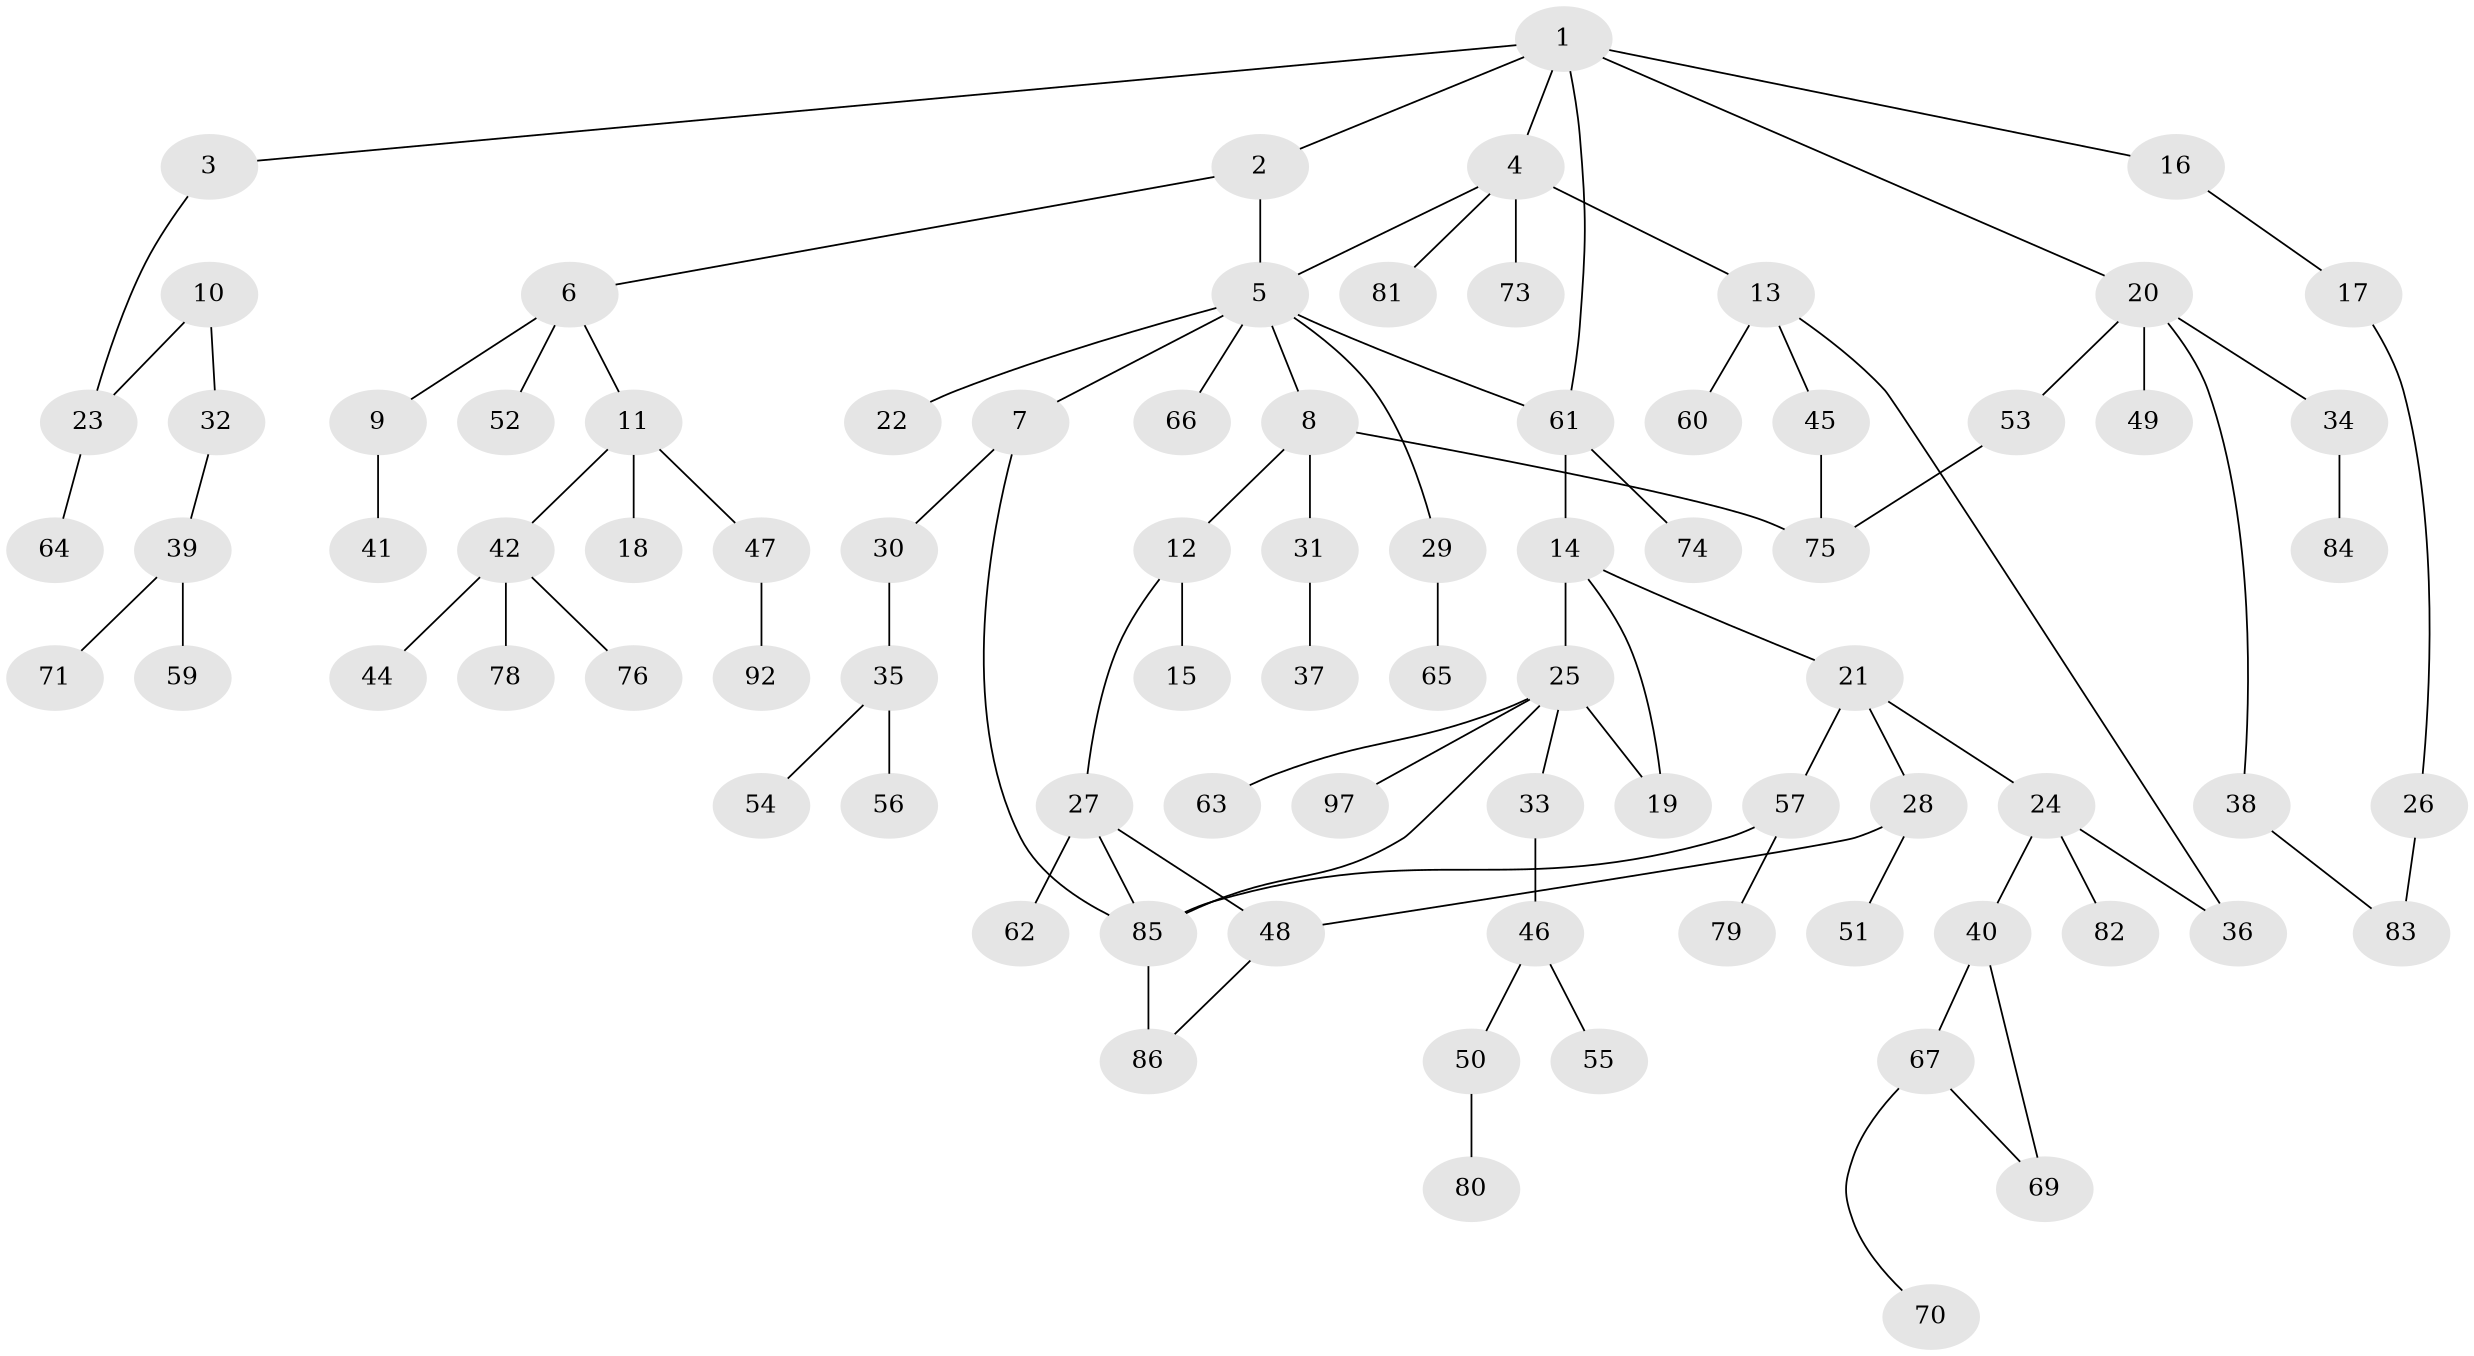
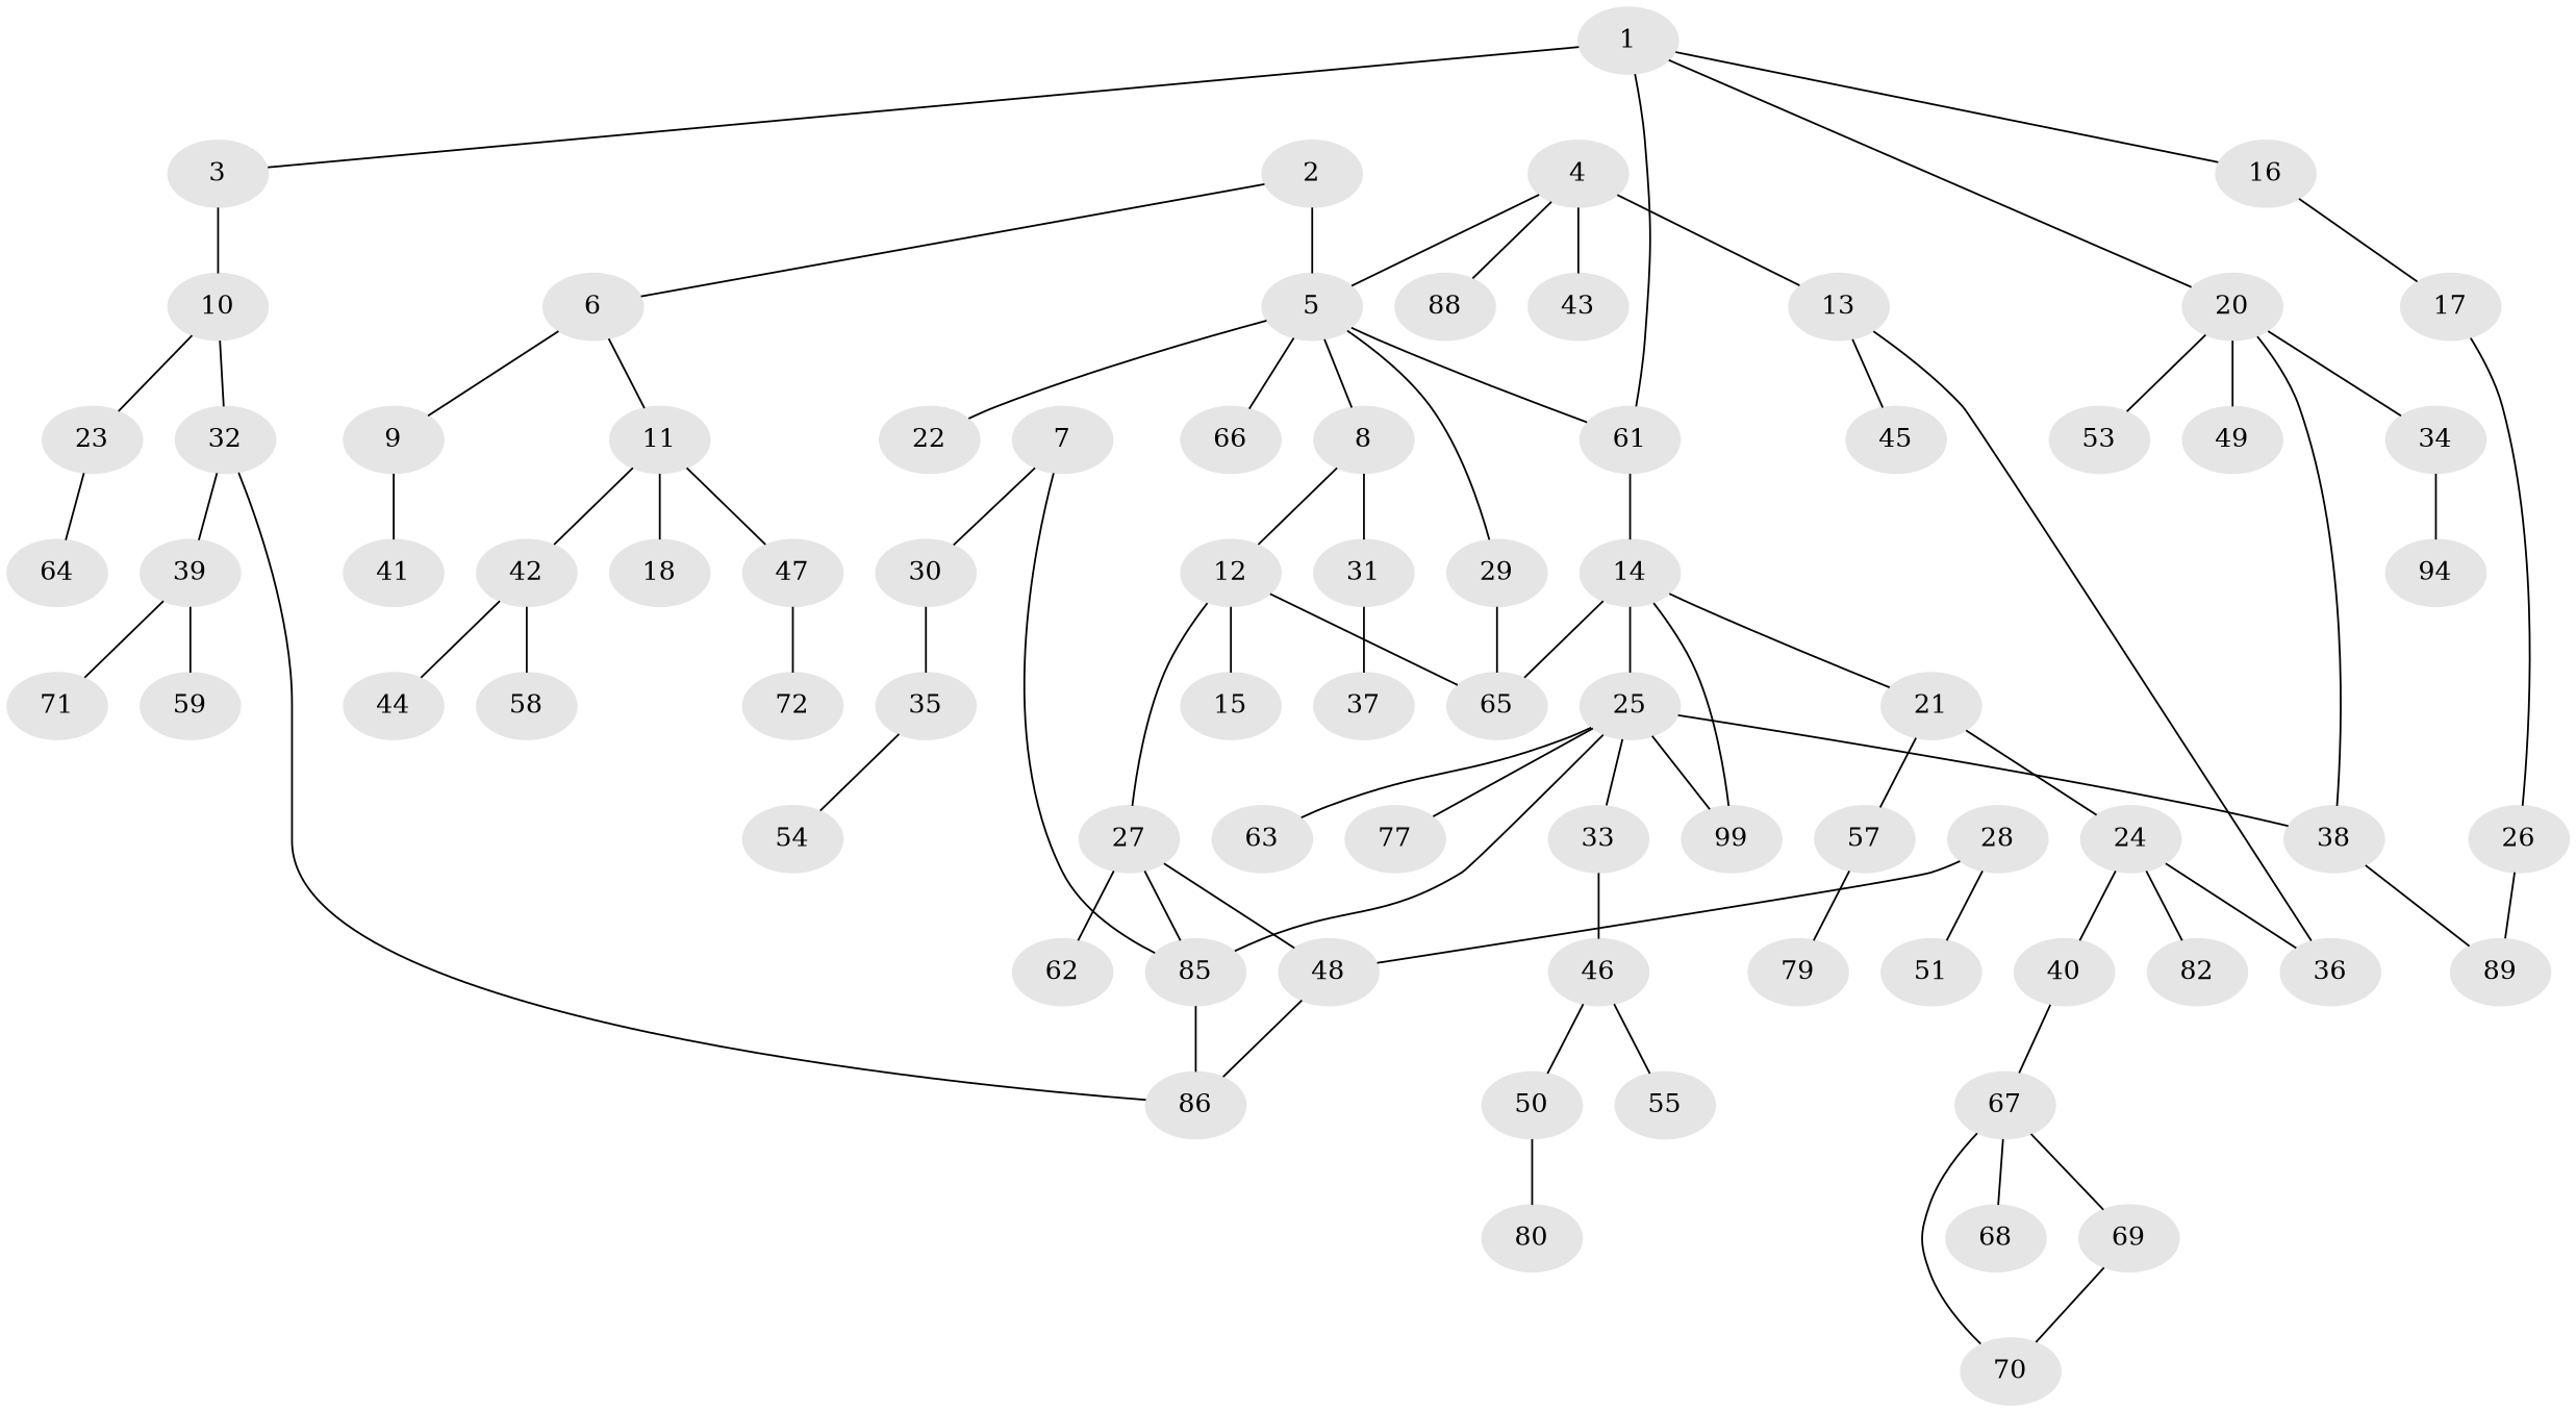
  graph {
    node [color=gray90 style=filled]
    1
    2
    3
    4
    16
    20
    61
    5
    6
    10
    13
-   43 [label=73]
-   81
+   43
+   81 [label=88]
    17
    34
    38
    49
    53
    14
-   74
    7
    8
    22
    29
    66
    9
    11
-   52
    23
    32
    36
    45
-   60
    30
    85
    12
    31
-   75
    65
    41
    18
    42
    47
    35
    86
    15
    27
    37
    64
    39
-   76
    44
-   58 [label=78]
-   72 [label=92]
+   58
+   72
    48
    62
-   19
+   19 [label=99]
    21
    25
    24
    28
    57
    33
    63
-   77 [label=97]
+   77
    26
-   83
-   84
+   83 [label=89]
+   84 [label=94]
    40
    82
    51
    79
    67
    46
    54
-   56
    59
    71
    50
    55
+   68
    69
    70
    80
-   1 -- 2
    1 -- 3
-   1 -- 4
    1 -- 16
    1 -- 20
    1 -- 61
    2 -- 5
    2 -- 6
-   3 -- 23
+   3 -- 10
    4 -- 5
    4 -- 13
    4 -- 43
    4 -- 81
    16 -- 17
    20 -- 34
    20 -- 38
    20 -- 49
    20 -- 53
    61 -- 14
-   61 -- 74
    5 -- 61
-   5 -- 7
    5 -- 8
    5 -- 22
    5 -- 29
    5 -- 66
    6 -- 9
    6 -- 11
-   6 -- 52
    10 -- 23
    10 -- 32
    13 -- 36
    13 -- 45
-   13 -- 60
    17 -- 26
    34 -- 84
    38 -- 83
-   53 -- 75
+   14 -- 65
    14 -- 19
    14 -- 21
    14 -- 25
    7 -- 30
    7 -- 85
    8 -- 12
    8 -- 31
-   8 -- 75
    29 -- 65
    9 -- 41
    11 -- 18
    11 -- 42
    11 -- 47
    23 -- 64
+   32 -- 86
    32 -- 39
-   45 -- 75
    30 -- 35
    85 -- 86
+   12 -- 65
    12 -- 15
    12 -- 27
    31 -- 37
-   42 -- 76
    42 -- 44
    42 -- 58
    47 -- 72
    35 -- 54
-   35 -- 56
    27 -- 85
    27 -- 48
    27 -- 62
    39 -- 59
    39 -- 71
    48 -- 86
    21 -- 24
-   21 -- 28
    21 -- 57
+   25 -- 38
    25 -- 85
    25 -- 19
    25 -- 33
    25 -- 63
    25 -- 77
    24 -- 36
    24 -- 40
    24 -- 82
    28 -- 48
    28 -- 51
-   57 -- 85
    57 -- 79
    33 -- 46
    26 -- 83
    40 -- 67
+   67 -- 68
    67 -- 69
    67 -- 70
    46 -- 50
    46 -- 55
    50 -- 80
-   69 -- 40
+   69 -- 70
  }
